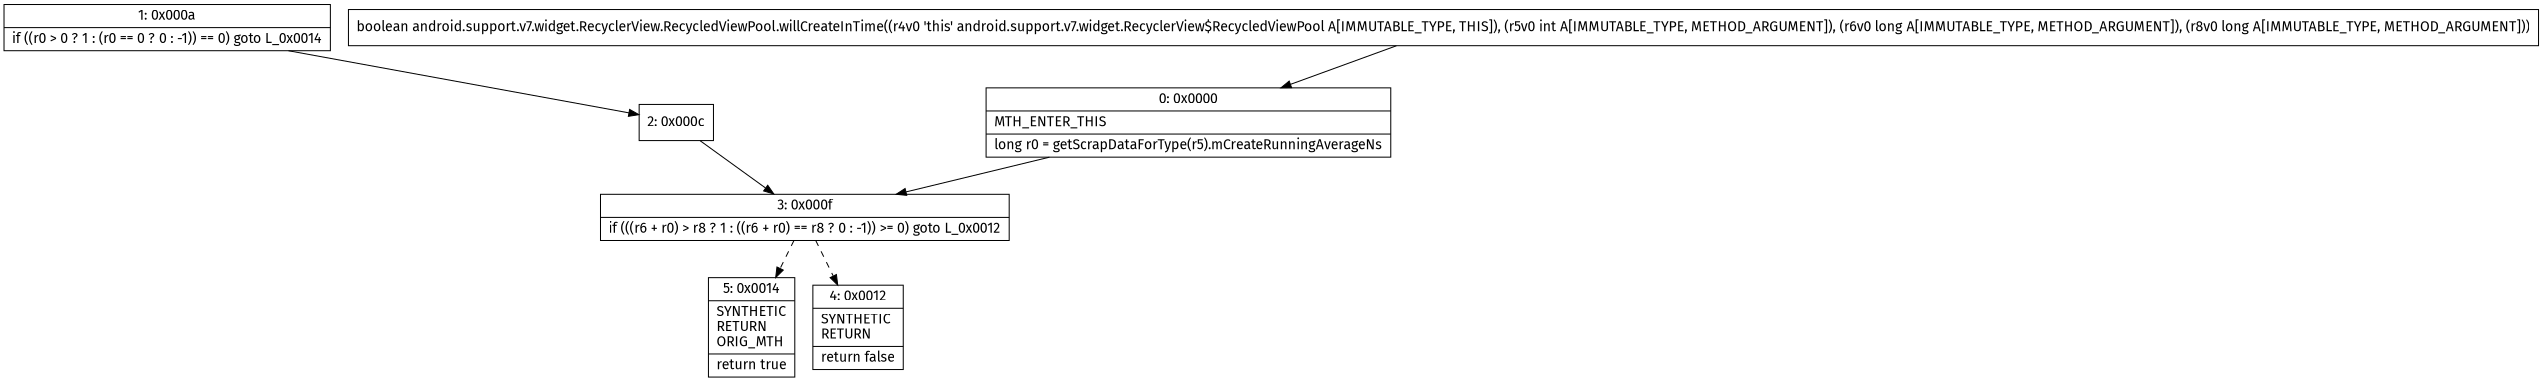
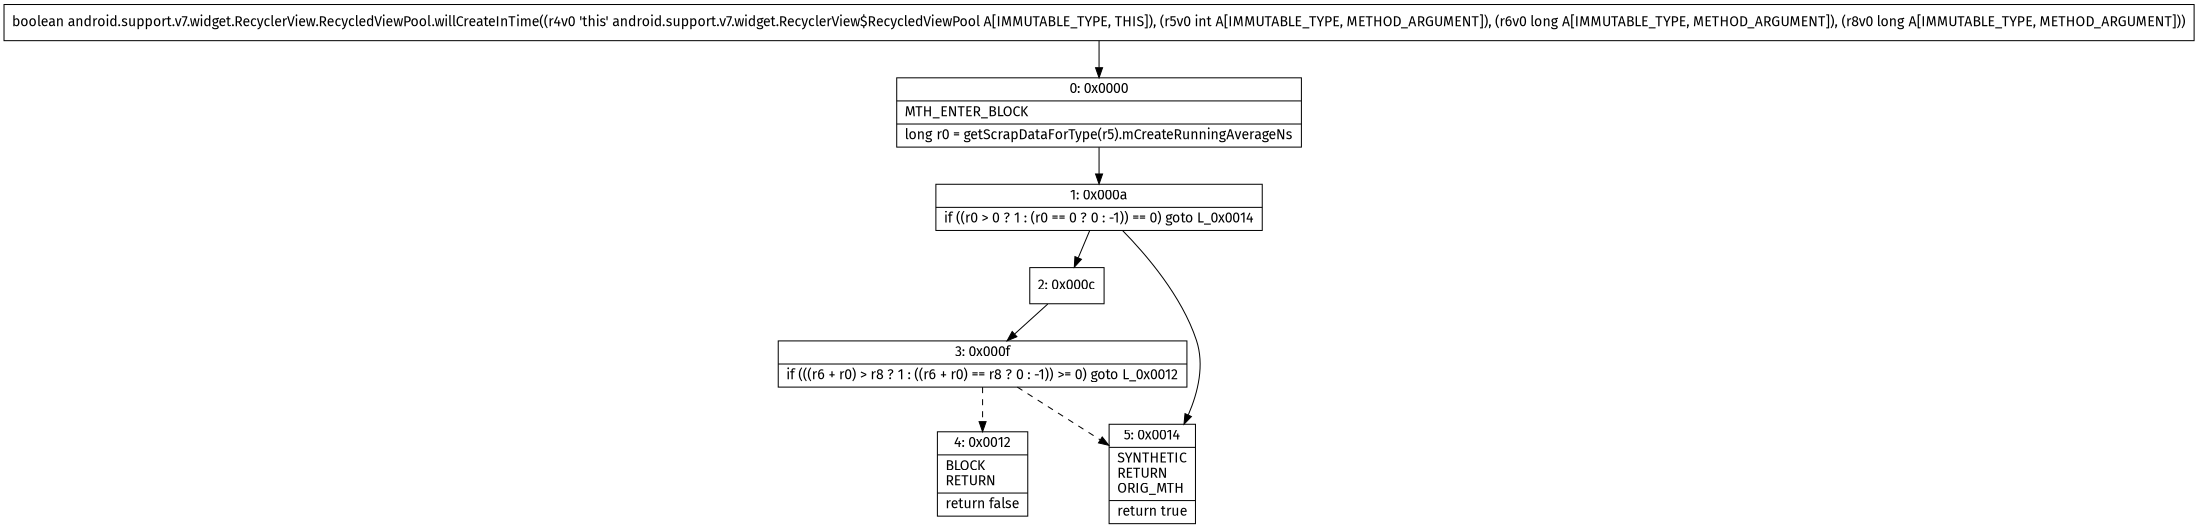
  digraph {
    fontname="Fira Sans"
    node [fontname="Fira Sans" shape=record]
    edge [fontname="Fira Sans"]
-   n1 [label="{0\:\ 0x0000|MTH_ENTER_THIS\l|long r0 = getScrapDataForType(r5).mCreateRunningAverageNs\l}"]
+   n1 [label="{0\:\ 0x0000|MTH_ENTER_BLOCK\l|long r0 = getScrapDataForType(r5).mCreateRunningAverageNs\l}"]
    n2 [label="{1\:\ 0x000a|if ((r0 \> 0 ? 1 : (r0 == 0 ? 0 : \-1)) == 0) goto L_0x0014\l}"]
    n3 [label="{2\:\ 0x000c}"]
    n4 [label="{5\:\ 0x0014|SYNTHETIC\lRETURN\lORIG_MTH\l|return true\l}"]
    n5 [label="{3\:\ 0x000f|if (((r6 + r0) \> r8 ? 1 : ((r6 + r0) == r8 ? 0 : \-1)) \>= 0) goto L_0x0012\l}"]
-   n6 [label="{4\:\ 0x0012|SYNTHETIC\lRETURN\l|return false\l}"]
+   n6 [label="{4\:\ 0x0012|BLOCK\lRETURN\l|return false\l}"]
    n7 [label="{boolean android.support.v7.widget.RecyclerView.RecycledViewPool.willCreateInTime((r4v0 'this' android.support.v7.widget.RecyclerView$RecycledViewPool A[IMMUTABLE_TYPE, THIS]), (r5v0 int A[IMMUTABLE_TYPE, METHOD_ARGUMENT]), (r6v0 long A[IMMUTABLE_TYPE, METHOD_ARGUMENT]), (r8v0 long A[IMMUTABLE_TYPE, METHOD_ARGUMENT])) }"]
-   n1 -> n5
+   n1 -> n2
    n2 -> n3 [style=solid]
+   n2 -> n4
    n3 -> n5
    n5 -> n4 [style=dashed]
    n5 -> n6 [style=dashed]
    n7 -> n1
  }
